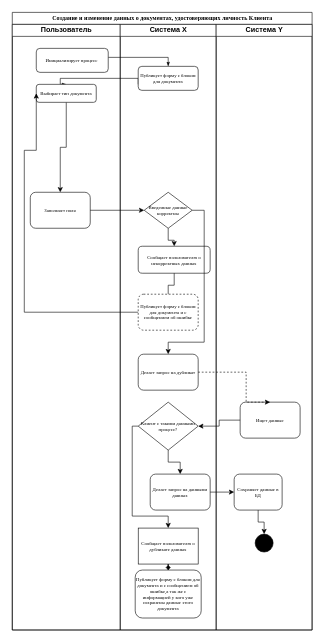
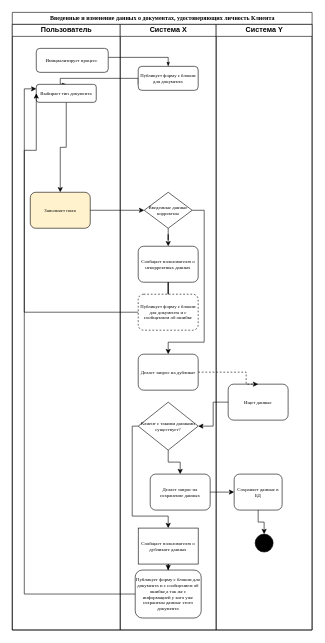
  <mxCell id="0" />
  <mxCell id="1" parent="0" />
- <mxCell id="2" value="&lt;font style=&quot;font-size: 10px;&quot;&gt;Создание и изменение данных о документах, удостоверяющих личность Клиента&lt;/font&gt;" style="swimlane;html=1;childLayout=stackLayout;startSize=20;rounded=0;shadow=0;labelBackgroundColor=none;strokeWidth=1;fontFamily=Verdana;fontSize=8;align=center;" parent="1" vertex="1"><mxGeometry x="20" y="20" width="500" height="1030" as="geometry" /></mxCell>
+ <mxCell id="2" value="&lt;font style=&quot;font-size: 10px;&quot;&gt;Введенные и изменение данных о документах, удостоверяющих личность Клиента&lt;/font&gt;" style="swimlane;html=1;childLayout=stackLayout;startSize=20;rounded=0;shadow=0;labelBackgroundColor=none;strokeWidth=1;fontFamily=Verdana;fontSize=8;align=center;" parent="1" vertex="1"><mxGeometry x="20" y="20" width="500" height="1030" as="geometry" /></mxCell>
  <mxCell id="3" style="edgeStyle=orthogonalEdgeStyle;rounded=0;html=1;labelBackgroundColor=none;startArrow=none;startFill=0;startSize=5;endArrow=classicThin;endFill=1;endSize=5;jettySize=auto;orthogonalLoop=1;strokeWidth=1;fontFamily=Verdana;fontSize=8;entryX=0.5;entryY=0;entryDx=0;entryDy=0;" parent="2" source="6" target="11" edge="1"><mxGeometry relative="1" as="geometry"><Array as="points"><mxPoint x="260" y="75" /></Array></mxGeometry></mxCell>
  <mxCell id="4" style="edgeStyle=orthogonalEdgeStyle;rounded=0;html=1;labelBackgroundColor=none;startArrow=none;startFill=0;startSize=5;endArrow=classicThin;endFill=1;endSize=5;jettySize=auto;orthogonalLoop=1;strokeWidth=1;fontFamily=Verdana;fontSize=8;exitX=0;exitY=0.75;exitDx=0;exitDy=0;entryX=0.5;entryY=0;entryDx=0;entryDy=0;" parent="2" source="11" target="8" edge="1"><mxGeometry relative="1" as="geometry"><Array as="points"><mxPoint x="210" y="110" /><mxPoint x="80" y="110" /></Array></mxGeometry></mxCell>
  <mxCell id="5" value="Пользователь" style="swimlane;html=1;startSize=20;" parent="2" vertex="1"><mxGeometry y="20" width="180" height="1010" as="geometry" /></mxCell>
  <mxCell id="6" value="Инициализирует процесс&amp;nbsp;" style="rounded=1;whiteSpace=wrap;html=1;shadow=0;labelBackgroundColor=none;strokeWidth=1;fontFamily=Verdana;fontSize=8;align=center;" parent="5" vertex="1"><mxGeometry x="40" y="40" width="120" height="40" as="geometry" /></mxCell>
  <mxCell id="7" style="edgeStyle=orthogonalEdgeStyle;rounded=0;orthogonalLoop=1;jettySize=auto;html=1;entryX=0.5;entryY=0;entryDx=0;entryDy=0;" parent="5" source="8" target="9" edge="1"><mxGeometry relative="1" as="geometry" /></mxCell>
  <mxCell id="8" value="Выбирает тип документа" style="rounded=1;whiteSpace=wrap;html=1;shadow=0;labelBackgroundColor=none;strokeWidth=1;fontFamily=Verdana;fontSize=8;align=center;" parent="5" vertex="1"><mxGeometry x="40" y="100" width="100" height="30" as="geometry" /></mxCell>
- <mxCell id="9" value="Заполняет поля" style="rounded=1;whiteSpace=wrap;html=1;shadow=0;labelBackgroundColor=none;strokeWidth=1;fontFamily=Verdana;fontSize=8;align=center;" parent="5" vertex="1"><mxGeometry x="30" y="280" width="100" height="60" as="geometry" /></mxCell>
+ <mxCell id="9" value="Заполняет поля" style="rounded=1;whiteSpace=wrap;html=1;shadow=0;labelBackgroundColor=none;strokeWidth=1;fontFamily=Verdana;fontSize=8;align=center;fillColor=#fff2cc;" parent="5" vertex="1"><mxGeometry x="30" y="280" width="100" height="60" as="geometry" /></mxCell>
  <mxCell id="10" value="Система X" style="swimlane;html=1;startSize=20;" parent="2" vertex="1"><mxGeometry x="180" y="20" width="160" height="1010" as="geometry" /></mxCell>
  <mxCell id="11" value="Публикует форму с блоком для документа" style="rounded=1;whiteSpace=wrap;html=1;shadow=0;labelBackgroundColor=none;strokeWidth=1;fontFamily=Verdana;fontSize=8;align=center;" parent="10" vertex="1"><mxGeometry x="30" y="70" width="100" height="40" as="geometry" /></mxCell>
  <mxCell id="12" style="edgeStyle=orthogonalEdgeStyle;rounded=0;orthogonalLoop=1;jettySize=auto;html=1;entryX=0.5;entryY=0;entryDx=0;entryDy=0;" parent="10" source="13" target="14" edge="1"><mxGeometry relative="1" as="geometry" /></mxCell>
  <mxCell id="13" value="Введенные данные корректны" style="rhombus;whiteSpace=wrap;html=1;rounded=0;shadow=0;labelBackgroundColor=none;strokeWidth=1;fontFamily=Verdana;fontSize=8;align=center;" parent="10" vertex="1"><mxGeometry x="40" y="280" width="80" height="60" as="geometry" /></mxCell>
- <mxCell id="14" value="Сообщает пользователю о некорректных данных" style="rounded=1;whiteSpace=wrap;html=1;shadow=0;labelBackgroundColor=none;strokeWidth=1;fontFamily=Verdana;fontSize=8;align=center;" parent="10" vertex="1"><mxGeometry x="30" y="370" width="120" height="45" as="geometry" /></mxCell>
+ <mxCell id="14" value="Сообщает пользователю о некорректных данных" style="rounded=1;whiteSpace=wrap;html=1;shadow=0;labelBackgroundColor=none;strokeWidth=1;fontFamily=Verdana;fontSize=8;align=center;" parent="10" vertex="1"><mxGeometry x="30" y="370" width="100" height="60" as="geometry" /></mxCell>
  <mxCell id="15" value="Делает запрос на дубликат" style="rounded=1;whiteSpace=wrap;html=1;shadow=0;labelBackgroundColor=none;strokeWidth=1;fontFamily=Verdana;fontSize=8;align=center;" parent="10" vertex="1"><mxGeometry x="30" y="550" width="100" height="60" as="geometry" /></mxCell>
  <mxCell id="16" value="Публикует форму с блоком для документа и с сообщением об ошибке" style="rounded=1;whiteSpace=wrap;html=1;shadow=0;labelBackgroundColor=none;strokeWidth=1;fontFamily=Verdana;fontSize=8;align=center;dashed=1;" parent="10" vertex="1"><mxGeometry x="30" y="450" width="100" height="60" as="geometry" /></mxCell>
  <mxCell id="17" value="" style="edgeStyle=orthogonalEdgeStyle;rounded=0;orthogonalLoop=1;jettySize=auto;html=1;endArrow=none;" parent="10" source="14" target="16" edge="1"><mxGeometry relative="1" as="geometry" /></mxCell>
  <mxCell id="18" style="edgeStyle=orthogonalEdgeStyle;rounded=0;orthogonalLoop=1;jettySize=auto;html=1;entryX=0.5;entryY=0;entryDx=0;entryDy=0;exitX=1;exitY=0.5;exitDx=0;exitDy=0;" parent="10" source="13" target="15" edge="1"><mxGeometry relative="1" as="geometry"><mxPoint x="90.029" y="349.979" as="sourcePoint" /><mxPoint x="90" y="380" as="targetPoint" /><Array as="points"><mxPoint x="140" y="310" /><mxPoint x="140" y="530" /><mxPoint x="80" y="530" /></Array></mxGeometry></mxCell>
  <mxCell id="19" style="edgeStyle=orthogonalEdgeStyle;rounded=0;orthogonalLoop=1;jettySize=auto;html=1;entryX=0.5;entryY=0;entryDx=0;entryDy=0;" parent="10" source="21" target="22" edge="1"><mxGeometry relative="1" as="geometry" /></mxCell>
  <mxCell id="20" style="edgeStyle=orthogonalEdgeStyle;rounded=0;orthogonalLoop=1;jettySize=auto;html=1;entryX=0.5;entryY=0;entryDx=0;entryDy=0;" parent="10" source="21" target="24" edge="1"><mxGeometry relative="1" as="geometry"><Array as="points"><mxPoint x="20" y="670" /><mxPoint x="20" y="820" /><mxPoint x="80" y="820" /></Array></mxGeometry></mxCell>
- <mxCell id="21" value="Клиент с такими данными процесс?" style="rhombus;whiteSpace=wrap;html=1;rounded=0;shadow=0;labelBackgroundColor=none;strokeWidth=1;fontFamily=Verdana;fontSize=8;align=center;" parent="10" vertex="1"><mxGeometry x="30" y="630" width="100" height="80" as="geometry" /></mxCell>
- <mxCell id="22" value="Делает запрос на данными данных" style="rounded=1;whiteSpace=wrap;html=1;shadow=0;labelBackgroundColor=none;strokeWidth=1;fontFamily=Verdana;fontSize=8;align=center;" parent="10" vertex="1"><mxGeometry x="50" y="750" width="100" height="60" as="geometry" /></mxCell>
- <mxCell id="23" style="edgeStyle=orthogonalEdgeStyle;rounded=0;orthogonalLoop=1;jettySize=auto;html=1;entryX=0.5;entryY=0;entryDx=0;entryDy=0;endArrow=diamond;" parent="10" source="24" target="25" edge="1"><mxGeometry relative="1" as="geometry" /></mxCell>
+ <mxCell id="21" value="Клиент с такими данными существует?" style="rhombus;whiteSpace=wrap;html=1;rounded=0;shadow=0;labelBackgroundColor=none;strokeWidth=1;fontFamily=Verdana;fontSize=8;align=center;" parent="10" vertex="1"><mxGeometry x="30" y="630" width="100" height="80" as="geometry" /></mxCell>
+ <mxCell id="22" value="Делает запрос на сохранение данных" style="rounded=1;whiteSpace=wrap;html=1;shadow=0;labelBackgroundColor=none;strokeWidth=1;fontFamily=Verdana;fontSize=8;align=center;" parent="10" vertex="1"><mxGeometry x="50" y="750" width="100" height="60" as="geometry" /></mxCell>
+ <mxCell id="23" style="edgeStyle=orthogonalEdgeStyle;rounded=0;orthogonalLoop=1;jettySize=auto;html=1;entryX=0.5;entryY=0;entryDx=0;entryDy=0;" parent="10" source="24" target="25" edge="1"><mxGeometry relative="1" as="geometry" /></mxCell>
  <mxCell id="24" value="Сообщает пользователю о дубликате данных" style="whiteSpace=wrap;html=1;shadow=0;labelBackgroundColor=none;strokeWidth=1;fontFamily=Verdana;fontSize=8;align=center;rounded=0;" parent="10" vertex="1"><mxGeometry x="30" y="840" width="100" height="60" as="geometry" /></mxCell>
  <mxCell id="25" value="Публикует форму с блоком для документа и с сообщением об ошибке,а так же с информацией у кого уже сохранены данные этого документа" style="rounded=1;whiteSpace=wrap;html=1;shadow=0;labelBackgroundColor=none;strokeWidth=1;fontFamily=Verdana;fontSize=8;align=center;" parent="10" vertex="1"><mxGeometry x="25" y="910" width="110" height="80" as="geometry" /></mxCell>
  <mxCell id="26" value="Система Y" style="swimlane;html=1;startSize=20;" parent="2" vertex="1"><mxGeometry x="340" y="20" width="160" height="1010" as="geometry" /></mxCell>
- <mxCell id="27" value="Ищет данные" style="rounded=1;whiteSpace=wrap;html=1;shadow=0;labelBackgroundColor=none;strokeWidth=1;fontFamily=Verdana;fontSize=8;align=center;" parent="26" vertex="1"><mxGeometry x="40" y="630" width="100" height="60" as="geometry" /></mxCell>
+ <mxCell id="27" value="Ищет данные" style="rounded=1;whiteSpace=wrap;html=1;shadow=0;labelBackgroundColor=none;strokeWidth=1;fontFamily=Verdana;fontSize=8;align=center;" parent="26" vertex="1"><mxGeometry x="20" y="600" width="100" height="60" as="geometry" /></mxCell>
  <mxCell id="28" value="" style="ellipse;whiteSpace=wrap;html=1;fillColor=#000000;" parent="26" vertex="1"><mxGeometry x="65" y="850" width="30" height="30" as="geometry" /></mxCell>
  <mxCell id="29" style="edgeStyle=orthogonalEdgeStyle;rounded=0;orthogonalLoop=1;jettySize=auto;html=1;" parent="26" source="30" target="28" edge="1"><mxGeometry relative="1" as="geometry" /></mxCell>
  <mxCell id="30" value="Сохраняет данные в БД" style="rounded=1;whiteSpace=wrap;html=1;shadow=0;labelBackgroundColor=none;strokeWidth=1;fontFamily=Verdana;fontSize=8;align=center;" parent="26" vertex="1"><mxGeometry x="30" y="750" width="80" height="60" as="geometry" /></mxCell>
  <mxCell id="31" value="" style="edgeStyle=orthogonalEdgeStyle;rounded=0;orthogonalLoop=1;jettySize=auto;html=1;entryX=0;entryY=0.5;entryDx=0;entryDy=0;" parent="2" source="9" target="13" edge="1"><mxGeometry relative="1" as="geometry"><mxPoint x="190" y="330" as="targetPoint" /></mxGeometry></mxCell>
  <mxCell id="32" value="" style="edgeStyle=orthogonalEdgeStyle;rounded=0;orthogonalLoop=1;jettySize=auto;html=1;exitX=0;exitY=0.5;exitDx=0;exitDy=0;entryX=0;entryY=0.5;entryDx=0;entryDy=0;" parent="2" source="16" target="8" edge="1"><mxGeometry relative="1" as="geometry"><mxPoint x="20" y="230" as="targetPoint" /><Array as="points"><mxPoint x="20" y="500" /><mxPoint x="20" y="230" /></Array></mxGeometry></mxCell>
  <mxCell id="33" style="edgeStyle=orthogonalEdgeStyle;rounded=0;orthogonalLoop=1;jettySize=auto;html=1;entryX=0.5;entryY=0;entryDx=0;entryDy=0;dashed=1;" parent="2" source="15" target="27" edge="1"><mxGeometry relative="1" as="geometry"><Array as="points"><mxPoint x="390" y="600" /></Array></mxGeometry></mxCell>
  <mxCell id="34" style="edgeStyle=orthogonalEdgeStyle;rounded=0;orthogonalLoop=1;jettySize=auto;html=1;entryX=1;entryY=0.5;entryDx=0;entryDy=0;" parent="2" source="27" target="21" edge="1"><mxGeometry relative="1" as="geometry"><mxPoint x="290" y="690" as="targetPoint" /></mxGeometry></mxCell>
  <mxCell id="35" style="edgeStyle=orthogonalEdgeStyle;rounded=0;orthogonalLoop=1;jettySize=auto;html=1;entryX=0;entryY=0.5;entryDx=0;entryDy=0;" parent="2" source="22" target="30" edge="1"><mxGeometry relative="1" as="geometry"><mxPoint x="380" y="800" as="targetPoint" /></mxGeometry></mxCell>
+ <mxCell id="36" style="edgeStyle=orthogonalEdgeStyle;rounded=0;orthogonalLoop=1;jettySize=auto;html=1;entryX=0;entryY=0.25;entryDx=0;entryDy=0;" parent="2" source="25" target="8" edge="1"><mxGeometry relative="1" as="geometry" /></mxCell>
